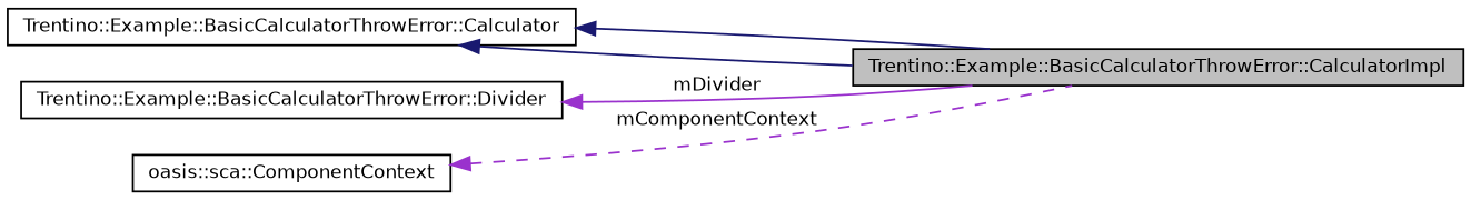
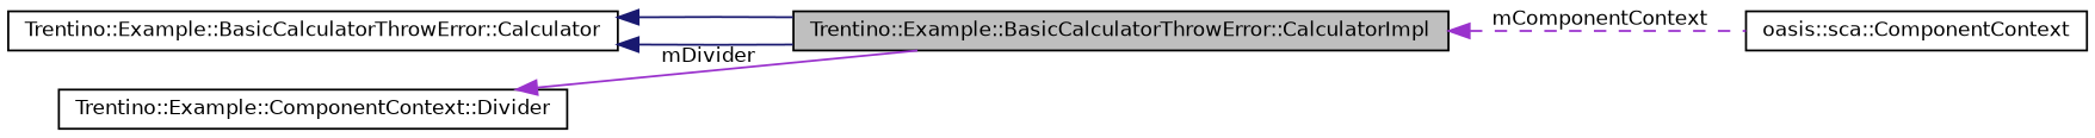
  digraph {
    rankdir=LR
    node [color=black fillcolor=white fontname=Helvetica fontsize=10 shape=record style=filled]
    edge [color=midnightblue dir=back fontname=Helvetica fontsize=10 labelfontname=Helvetica labelfontsize=10 style=solid]
    n1 [fillcolor=grey75 fontcolor=black height=0.2 label="Trentino::Example::BasicCalculatorThrowError::CalculatorImpl" width=0.4]
    n2 [height=0.2 label="Trentino::Example::BasicCalculatorThrowError::Calculator" width=0.4]
-   n3 [height=0.2 label="Trentino::Example::BasicCalculatorThrowError::Divider" width=0.4]
+   n3 [height=0.2 label="Trentino::Example::ComponentContext::Divider" width=0.4]
    n4 [height=0.2 label="oasis::sca::ComponentContext" width=0.4]
    n2 -> n1
    n2 -> n1
    n3 -> n1 [color=darkorchid3 label=" mDivider"]
-   n4 -> n1 [color=darkorchid3 label=" mComponentContext" style=dashed]
+   n1 -> n4 [color=darkorchid3 label=" mComponentContext" style=dashed]
  }
